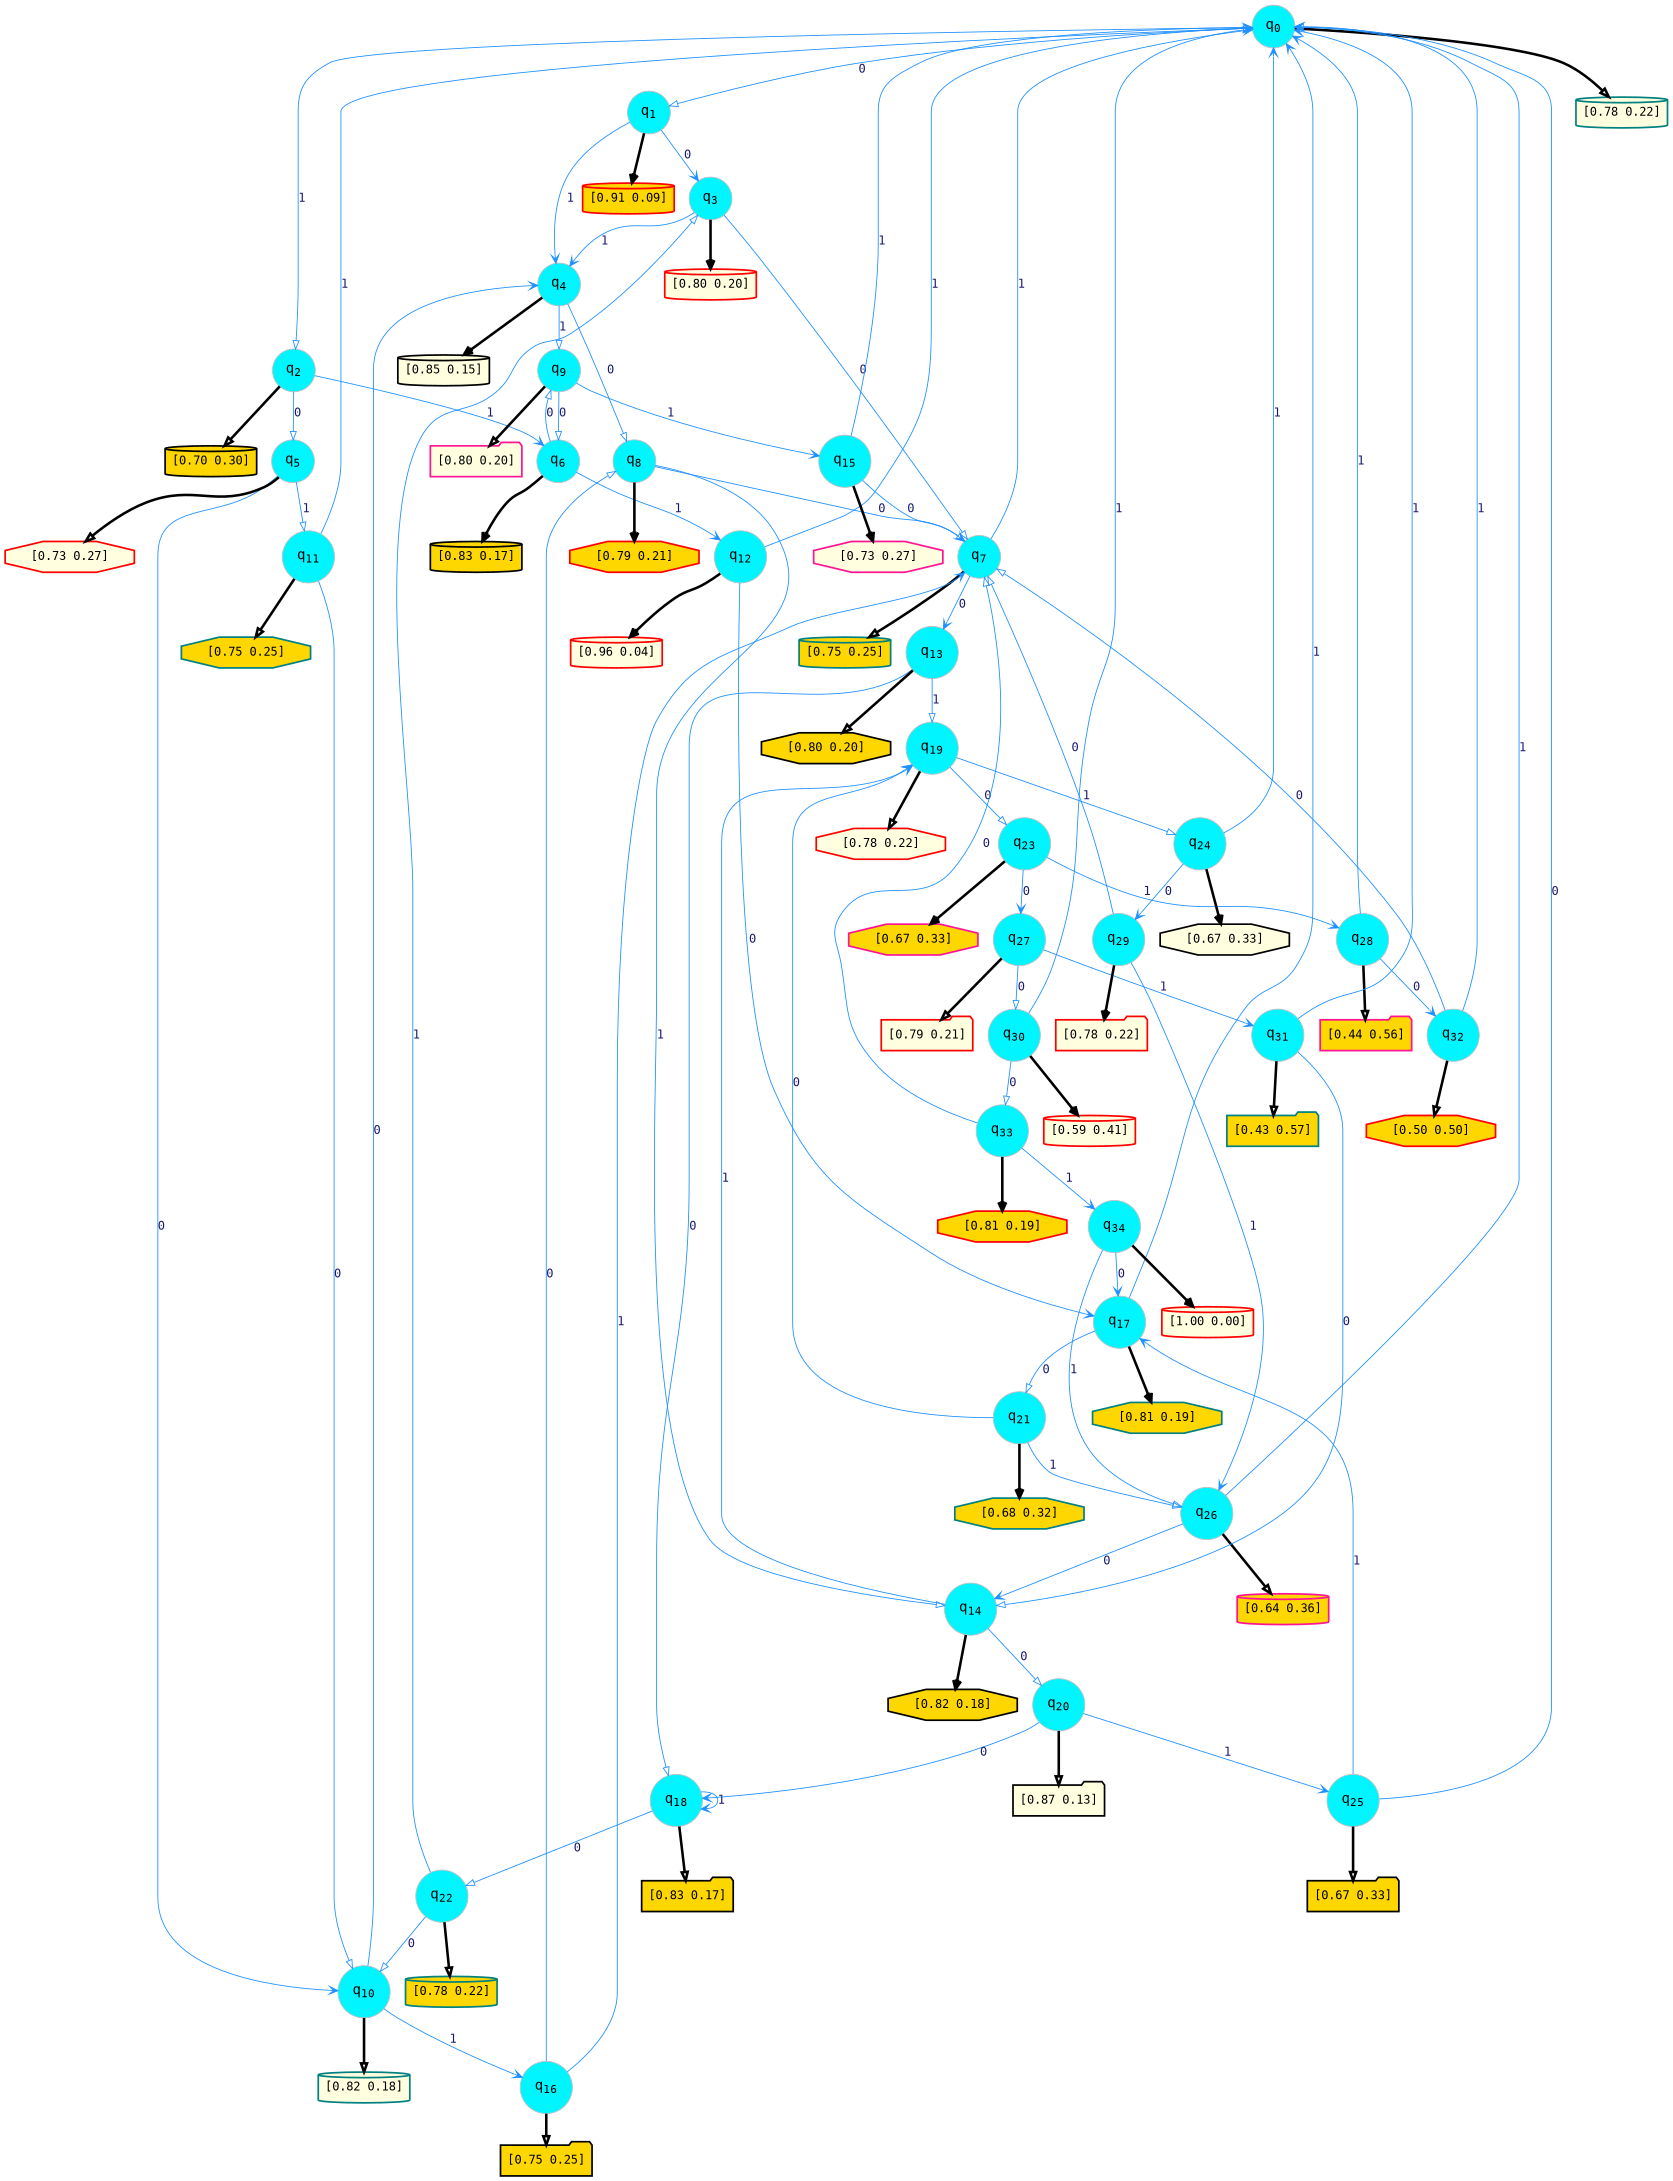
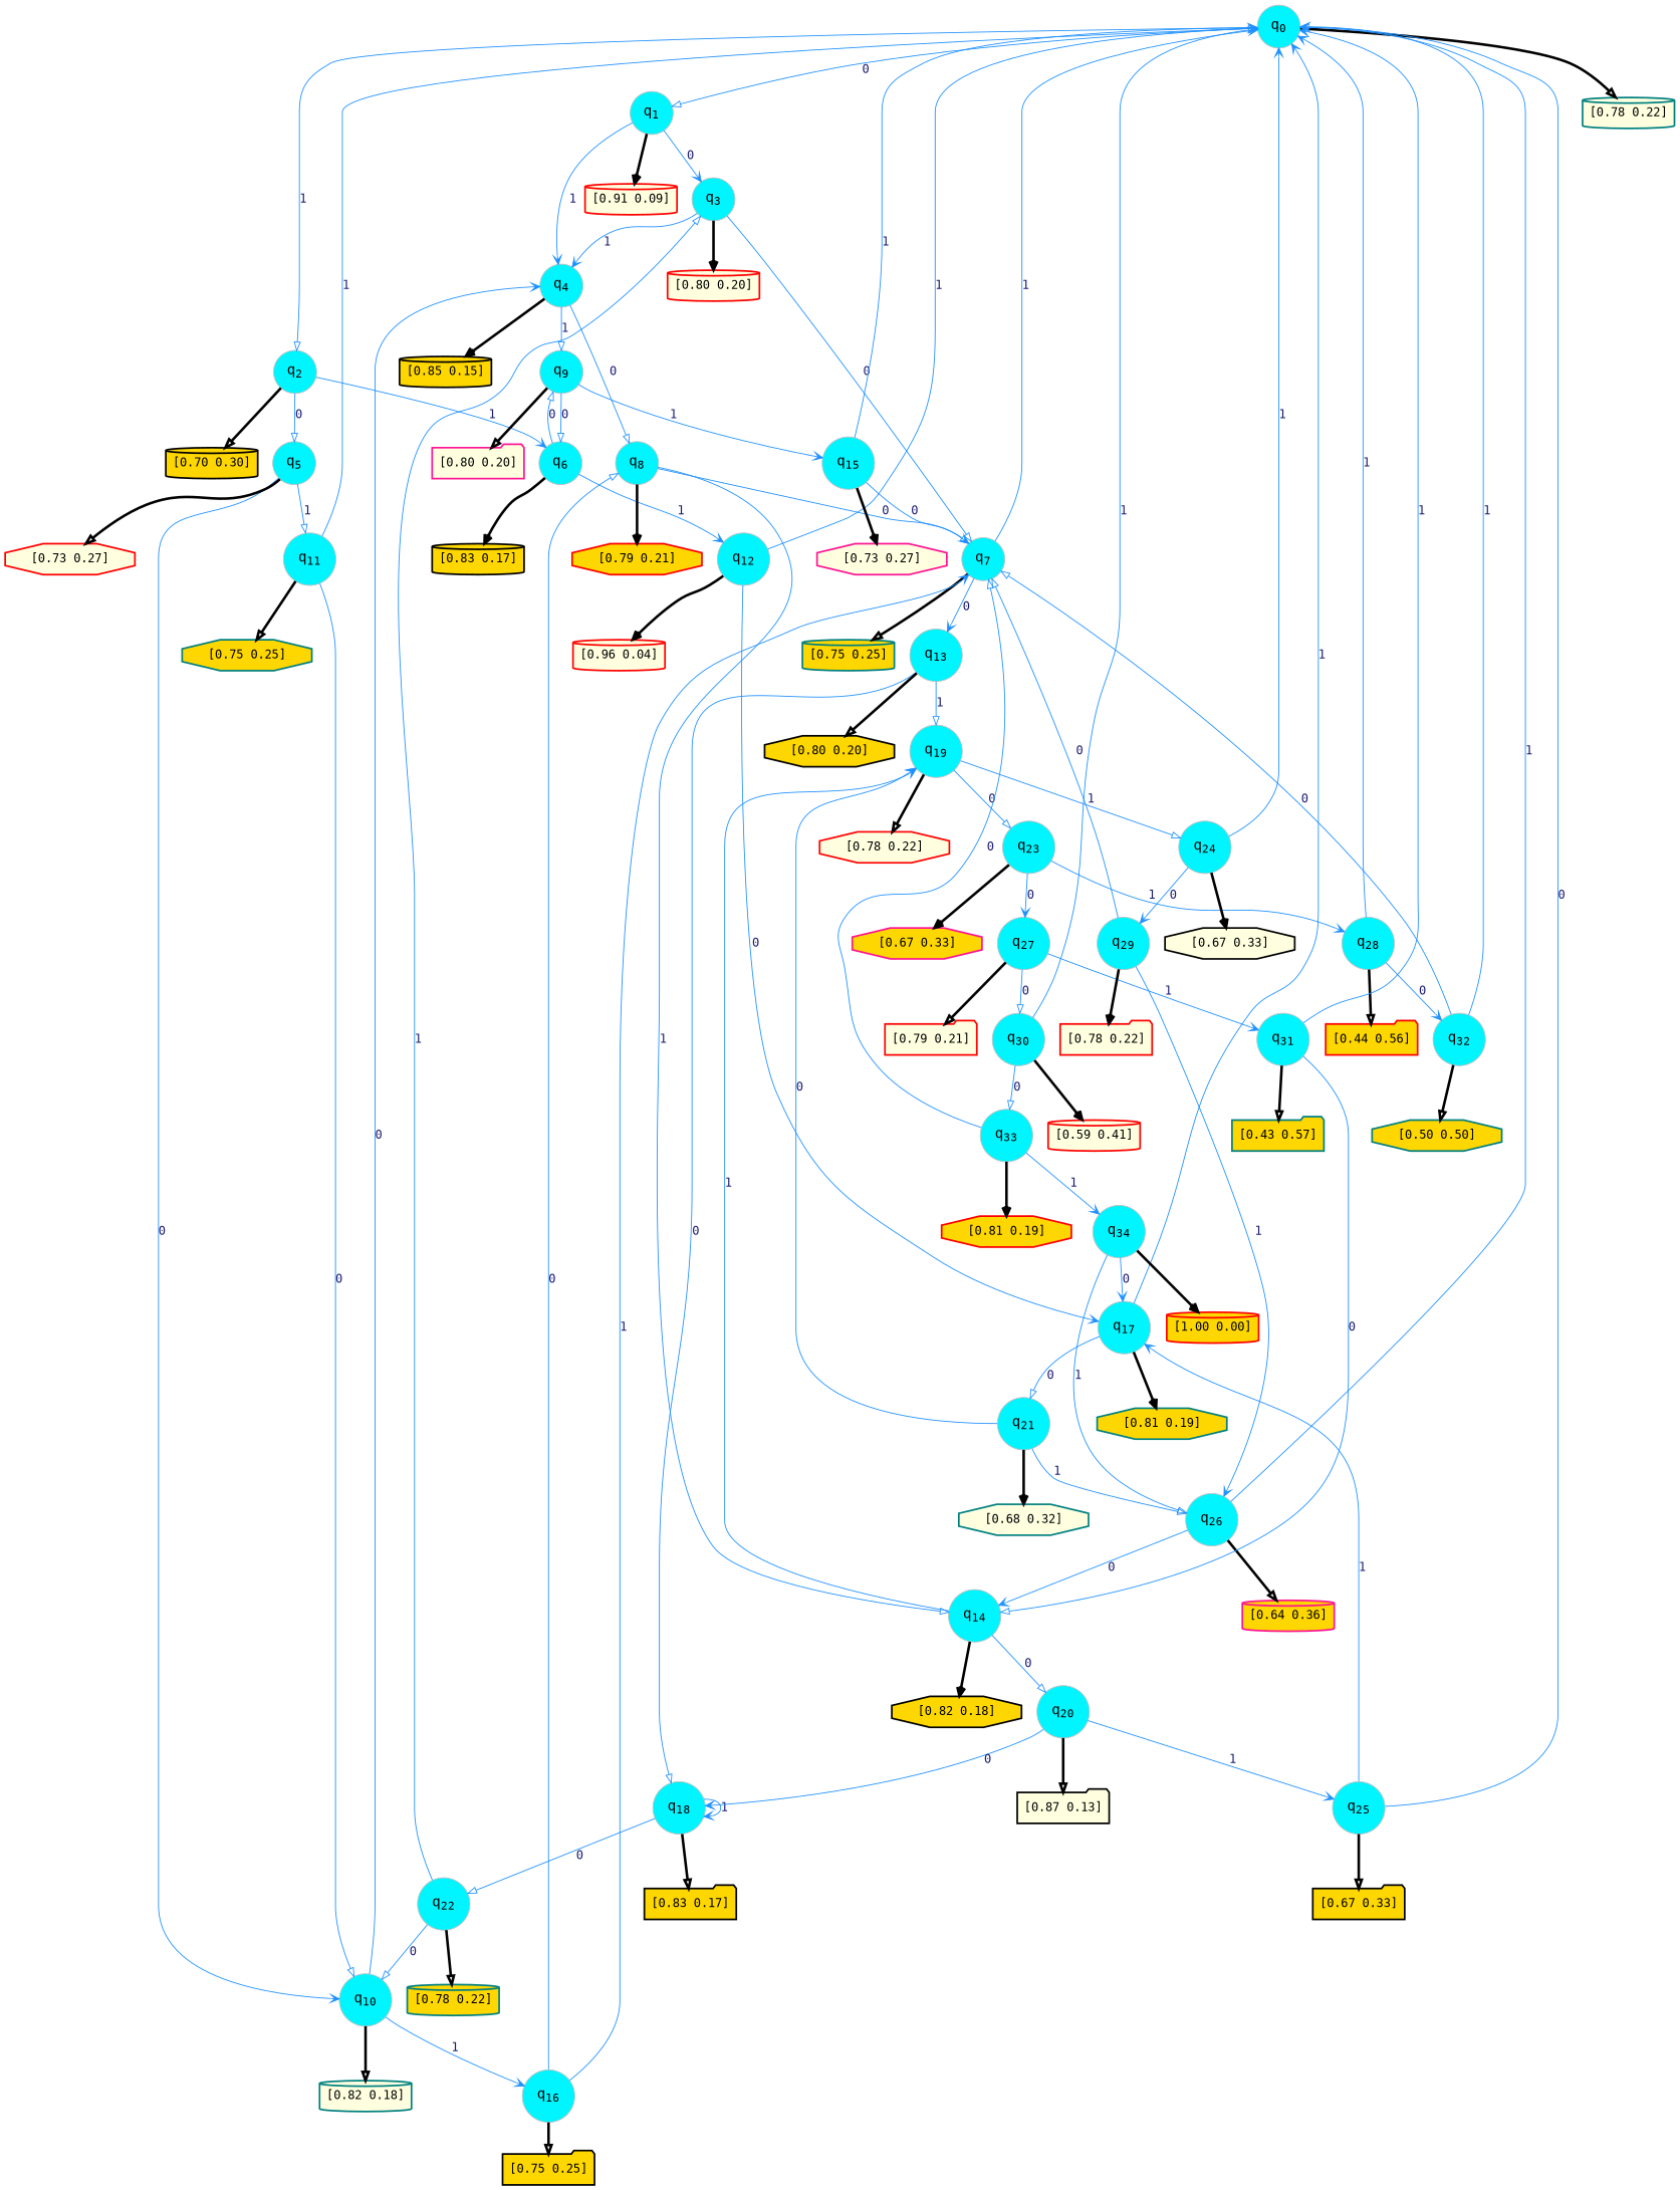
  digraph {
    fontname="DejaVu Sans Mono"
    rankdir=TD
    node [color=gray fillcolor=turquoise1 fontcolor=black fontname="DejaVu Sans Mono" fontsize=16 fontweight=bold shape=circle style=filled]
    edge [arrowhead=vee arrowsize=1 color=dodgerblue1 fontcolor=midnightblue fontname="DejaVu Sans Mono" fontweight=bold penwidth=1 style=solid weight=20]
    n1 [label=<q<SUB>0</SUB>>]
    n2 [label=<q<SUB>1</SUB>>]
    n3 [label=<q<SUB>2</SUB>>]
    n4 [color=teal fillcolor=lightyellow fontsize=14 label="[0.78 0.22]" penwidth=2 shape=cylinder]
    n5 [label=<q<SUB>3</SUB>>]
    n6 [label=<q<SUB>4</SUB>>]
-   n7 [color=red fillcolor=gold fontsize=14 label="[0.91 0.09]" penwidth=2 shape=cylinder]
+   n7 [color=red fillcolor=lightyellow fontsize=14 label="[0.91 0.09]" penwidth=2 shape=cylinder]
    n8 [label=<q<SUB>5</SUB>>]
    n9 [label=<q<SUB>6</SUB>>]
    n10 [color=black fillcolor=gold fontsize=14 label="[0.70 0.30]" penwidth=2 shape=cylinder]
    n11 [label=<q<SUB>7</SUB>>]
    n12 [color=red fillcolor=lightyellow fontsize=14 label="[0.80 0.20]" penwidth=2 shape=cylinder]
    n13 [label=<q<SUB>8</SUB>>]
    n14 [label=<q<SUB>9</SUB>>]
-   n15 [color=black fillcolor=lightyellow fontsize=14 label="[0.85 0.15]" penwidth=2 shape=cylinder]
+   n15 [color=black fillcolor=gold fontsize=14 label="[0.85 0.15]" penwidth=2 shape=cylinder]
    n16 [label=<q<SUB>10</SUB>>]
    n17 [label=<q<SUB>11</SUB>>]
    n18 [color=red fillcolor=lightyellow fontsize=14 label="[0.73 0.27]" penwidth=2 shape=octagon]
    n19 [label=<q<SUB>12</SUB>>]
    n20 [color=black fillcolor=gold fontsize=14 label="[0.83 0.17]" penwidth=2 shape=cylinder]
    n21 [label=<q<SUB>13</SUB>>]
    n22 [color=teal fillcolor=gold fontsize=14 label="[0.75 0.25]" penwidth=2 shape=cylinder]
    n23 [label=<q<SUB>14</SUB>>]
    n24 [color=red fillcolor=gold fontsize=14 label="[0.79 0.21]" penwidth=2 shape=octagon]
    n25 [label=<q<SUB>15</SUB>>]
    n26 [color=deeppink fillcolor=lightyellow fontsize=14 label="[0.80 0.20]" penwidth=2 shape=folder]
    n27 [label=<q<SUB>16</SUB>>]
    n28 [color=teal fillcolor=lightyellow fontsize=14 label="[0.82 0.18]" penwidth=2 shape=cylinder]
    n29 [color=teal fillcolor=gold fontsize=14 label="[0.75 0.25]" penwidth=2 shape=octagon]
    n30 [label=<q<SUB>17</SUB>>]
    n31 [color=red fillcolor=lightyellow fontsize=14 label="[0.96 0.04]" penwidth=2 shape=cylinder]
    n32 [label=<q<SUB>18</SUB>>]
    n33 [label=<q<SUB>19</SUB>>]
    n34 [color=black fillcolor=gold fontsize=14 label="[0.80 0.20]" penwidth=2 shape=octagon]
    n35 [label=<q<SUB>20</SUB>>]
    n36 [color=black fillcolor=gold fontsize=14 label="[0.82 0.18]" penwidth=2 shape=octagon]
    n37 [color=deeppink fillcolor=lightyellow fontsize=14 label="[0.73 0.27]" penwidth=2 shape=octagon]
    n38 [color=black fillcolor=gold fontsize=14 label="[0.75 0.25]" penwidth=2 shape=folder]
    n39 [label=<q<SUB>21</SUB>>]
    n40 [color=teal fillcolor=gold fontsize=14 label="[0.81 0.19]" penwidth=2 shape=octagon]
    n41 [label=<q<SUB>22</SUB>>]
    n42 [color=black fillcolor=gold fontsize=14 label="[0.83 0.17]" penwidth=2 shape=folder]
    n43 [label=<q<SUB>23</SUB>>]
    n44 [label=<q<SUB>24</SUB>>]
    n45 [color=red fillcolor=lightyellow fontsize=14 label="[0.78 0.22]" penwidth=2 shape=octagon]
    n46 [label=<q<SUB>25</SUB>>]
    n47 [color=black fillcolor=lightyellow fontsize=14 label="[0.87 0.13]" penwidth=2 shape=folder]
    n48 [label=<q<SUB>26</SUB>>]
-   n49 [color=teal fillcolor=gold fontsize=14 label="[0.68 0.32]" penwidth=2 shape=octagon]
+   n49 [color=teal fillcolor=lightyellow fontsize=14 label="[0.68 0.32]" penwidth=2 shape=octagon]
    n50 [color=teal fillcolor=gold fontsize=14 label="[0.78 0.22]" penwidth=2 shape=cylinder]
    n51 [label=<q<SUB>27</SUB>>]
    n52 [label=<q<SUB>28</SUB>>]
    n53 [color=deeppink fillcolor=gold fontsize=14 label="[0.67 0.33]" penwidth=2 shape=octagon]
    n54 [label=<q<SUB>29</SUB>>]
    n55 [color=black fillcolor=lightyellow fontsize=14 label="[0.67 0.33]" penwidth=2 shape=octagon]
    n56 [color=black fillcolor=gold fontsize=14 label="[0.67 0.33]" penwidth=2 shape=folder]
    n57 [color=deeppink fillcolor=gold fontsize=14 label="[0.64 0.36]" penwidth=2 shape=cylinder]
    n58 [label=<q<SUB>30</SUB>>]
    n59 [label=<q<SUB>31</SUB>>]
    n60 [color=red fillcolor=lightyellow fontsize=14 label="[0.79 0.21]" penwidth=2 shape=folder]
    n61 [label=<q<SUB>32</SUB>>]
-   n62 [color=deeppink fillcolor=gold fontsize=14 label="[0.44 0.56]" penwidth=2 shape=folder]
+   n62 [color=red fillcolor=gold fontsize=14 label="[0.44 0.56]" penwidth=2 shape=folder]
    n63 [color=red fillcolor=lightyellow fontsize=14 label="[0.78 0.22]" penwidth=2 shape=folder]
    n64 [label=<q<SUB>33</SUB>>]
    n65 [color=red fillcolor=lightyellow fontsize=14 label="[0.59 0.41]" penwidth=2 shape=cylinder]
    n66 [color=teal fillcolor=gold fontsize=14 label="[0.43 0.57]" penwidth=2 shape=folder]
-   n67 [color=red fillcolor=gold fontsize=14 label="[0.50 0.50]" penwidth=2 shape=octagon]
+   n67 [color=teal fillcolor=gold fontsize=14 label="[0.50 0.50]" penwidth=2 shape=octagon]
    n68 [label=<q<SUB>34</SUB>>]
    n69 [color=red fillcolor=gold fontsize=14 label="[0.81 0.19]" penwidth=2 shape=octagon]
-   n70 [color=red fillcolor=lightyellow fontsize=14 label="[1.00 0.00]" penwidth=2 shape=cylinder]
+   n70 [color=red fillcolor=gold fontsize=14 label="[1.00 0.00]" penwidth=2 shape=cylinder]
    n1 -> n2 [arrowhead=onormal label=0]
    n1 -> n3 [arrowhead=onormal label=1]
    n1 -> n4 [arrowhead=onormal color=black penwidth=3]
    n2 -> n5 [label=0]
    n2 -> n6 [label=1]
    n2 -> n7 [color=black penwidth=3]
    n3 -> n8 [arrowhead=onormal label=0]
    n3 -> n9 [label=1]
    n3 -> n10 [arrowhead=onormal color=black penwidth=3]
    n5 -> n6 [label=1]
    n5 -> n11 [arrowhead=onormal label=0]
    n5 -> n12 [color=black penwidth=3]
    n6 -> n13 [arrowhead=onormal label=0]
    n6 -> n14 [arrowhead=onormal label=1]
    n6 -> n15 [color=black penwidth=3]
    n8 -> n16 [label=0]
    n8 -> n17 [arrowhead=onormal label=1]
    n8 -> n18 [arrowhead=onormal color=black penwidth=3]
    n9 -> n14 [arrowhead=onormal label=0]
    n9 -> n19 [label=1]
    n9 -> n20 [color=black penwidth=3]
    n11 -> n1 [label=1]
    n11 -> n21 [label=0]
    n11 -> n22 [arrowhead=onormal color=black penwidth=3]
    n13 -> n11 [arrowhead=onormal label=0]
    n13 -> n23 [arrowhead=onormal label=1]
    n13 -> n24 [color=black penwidth=3]
    n14 -> n9 [arrowhead=onormal label=0]
    n14 -> n25 [label=1]
    n14 -> n26 [arrowhead=onormal color=black penwidth=3]
    n16 -> n6 [label=0]
    n16 -> n27 [label=1]
    n16 -> n28 [arrowhead=onormal color=black penwidth=3]
    n17 -> n1 [label=1]
    n17 -> n16 [arrowhead=onormal label=0]
    n17 -> n29 [arrowhead=onormal color=black penwidth=3]
    n19 -> n1 [arrowhead=onormal label=1]
    n19 -> n30 [label=0]
    n19 -> n31 [color=black penwidth=3]
    n21 -> n32 [arrowhead=onormal label=0]
    n21 -> n33 [arrowhead=onormal label=1]
    n21 -> n34 [arrowhead=onormal color=black penwidth=3]
    n23 -> n33 [label=1]
    n23 -> n35 [arrowhead=onormal label=0]
    n23 -> n36 [color=black penwidth=3]
    n25 -> n1 [label=1]
    n25 -> n11 [label=0]
    n25 -> n37 [color=black penwidth=3]
    n27 -> n11 [label=1]
    n27 -> n13 [arrowhead=onormal label=0]
    n27 -> n38 [arrowhead=onormal color=black penwidth=3]
    n30 -> n1 [label=1]
    n30 -> n39 [arrowhead=onormal label=0]
    n30 -> n40 [color=black penwidth=3]
    n32 -> n32 [label=1]
    n32 -> n41 [arrowhead=onormal label=0]
    n32 -> n42 [arrowhead=onormal color=black penwidth=3]
    n33 -> n43 [arrowhead=onormal label=0]
    n33 -> n44 [arrowhead=onormal label=1]
    n33 -> n45 [arrowhead=onormal color=black penwidth=3]
    n35 -> n32 [label=0]
    n35 -> n46 [label=1]
    n35 -> n47 [arrowhead=onormal color=black penwidth=3]
    n39 -> n33 [label=0]
    n39 -> n48 [arrowhead=onormal label=1]
    n39 -> n49 [color=black penwidth=3]
    n41 -> n5 [arrowhead=onormal label=1]
    n41 -> n16 [arrowhead=onormal label=0]
    n41 -> n50 [arrowhead=onormal color=black penwidth=3]
    n43 -> n51 [label=0]
    n43 -> n52 [label=1]
    n43 -> n53 [color=black penwidth=3]
    n44 -> n1 [label=1]
    n44 -> n54 [label=0]
    n44 -> n55 [color=black penwidth=3]
    n46 -> n1 [arrowhead=onormal label=0]
    n46 -> n30 [label=1]
    n46 -> n56 [arrowhead=onormal color=black penwidth=3]
    n48 -> n1 [label=1]
    n48 -> n23 [label=0]
    n48 -> n57 [arrowhead=onormal color=black penwidth=3]
    n51 -> n58 [arrowhead=onormal label=0]
    n51 -> n59 [label=1]
    n51 -> n60 [arrowhead=onormal color=black penwidth=3]
    n52 -> n1 [label=1]
    n52 -> n61 [label=0]
    n52 -> n62 [arrowhead=onormal color=black penwidth=3]
    n54 -> n11 [arrowhead=onormal label=0]
    n54 -> n48 [label=1]
    n54 -> n63 [color=black penwidth=3]
    n58 -> n1 [arrowhead=onormal label=1]
    n58 -> n64 [arrowhead=onormal label=0]
    n58 -> n65 [color=black penwidth=3]
    n59 -> n1 [label=1]
    n59 -> n23 [arrowhead=onormal label=0]
    n59 -> n66 [arrowhead=onormal color=black penwidth=3]
    n61 -> n1 [label=1]
    n61 -> n11 [arrowhead=onormal label=0]
    n61 -> n67 [arrowhead=onormal color=black penwidth=3]
    n64 -> n11 [arrowhead=onormal label=0]
    n64 -> n68 [label=1]
    n64 -> n69 [color=black penwidth=3]
    n68 -> n30 [label=0]
    n68 -> n48 [arrowhead=onormal label=1]
    n68 -> n70 [color=black penwidth=3]
  }
